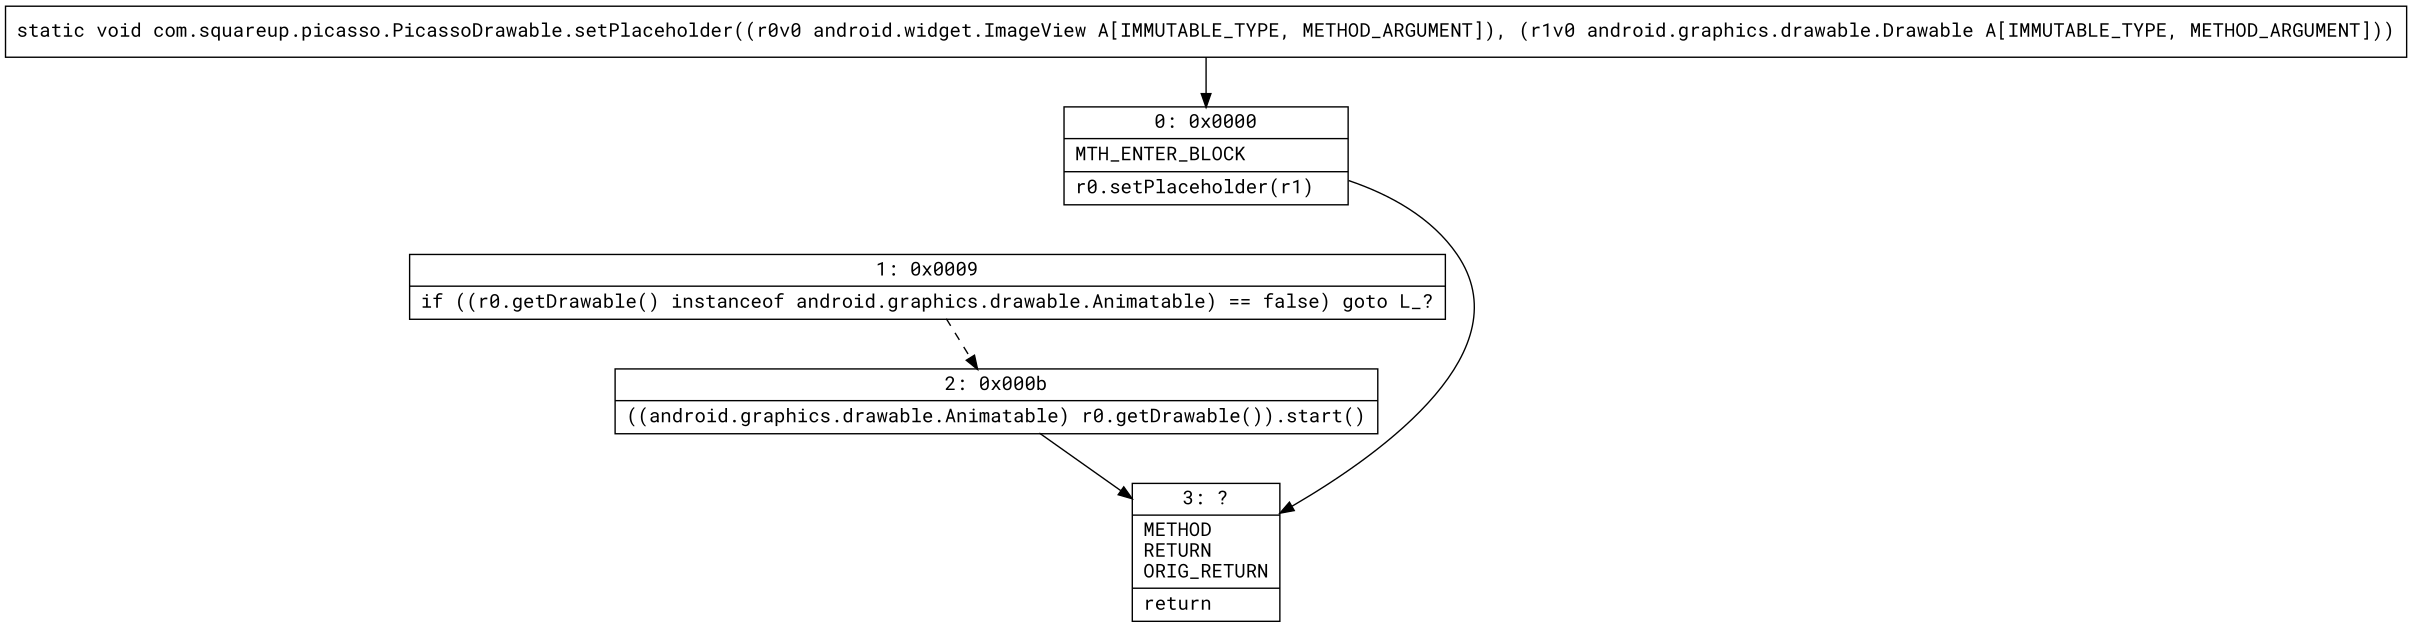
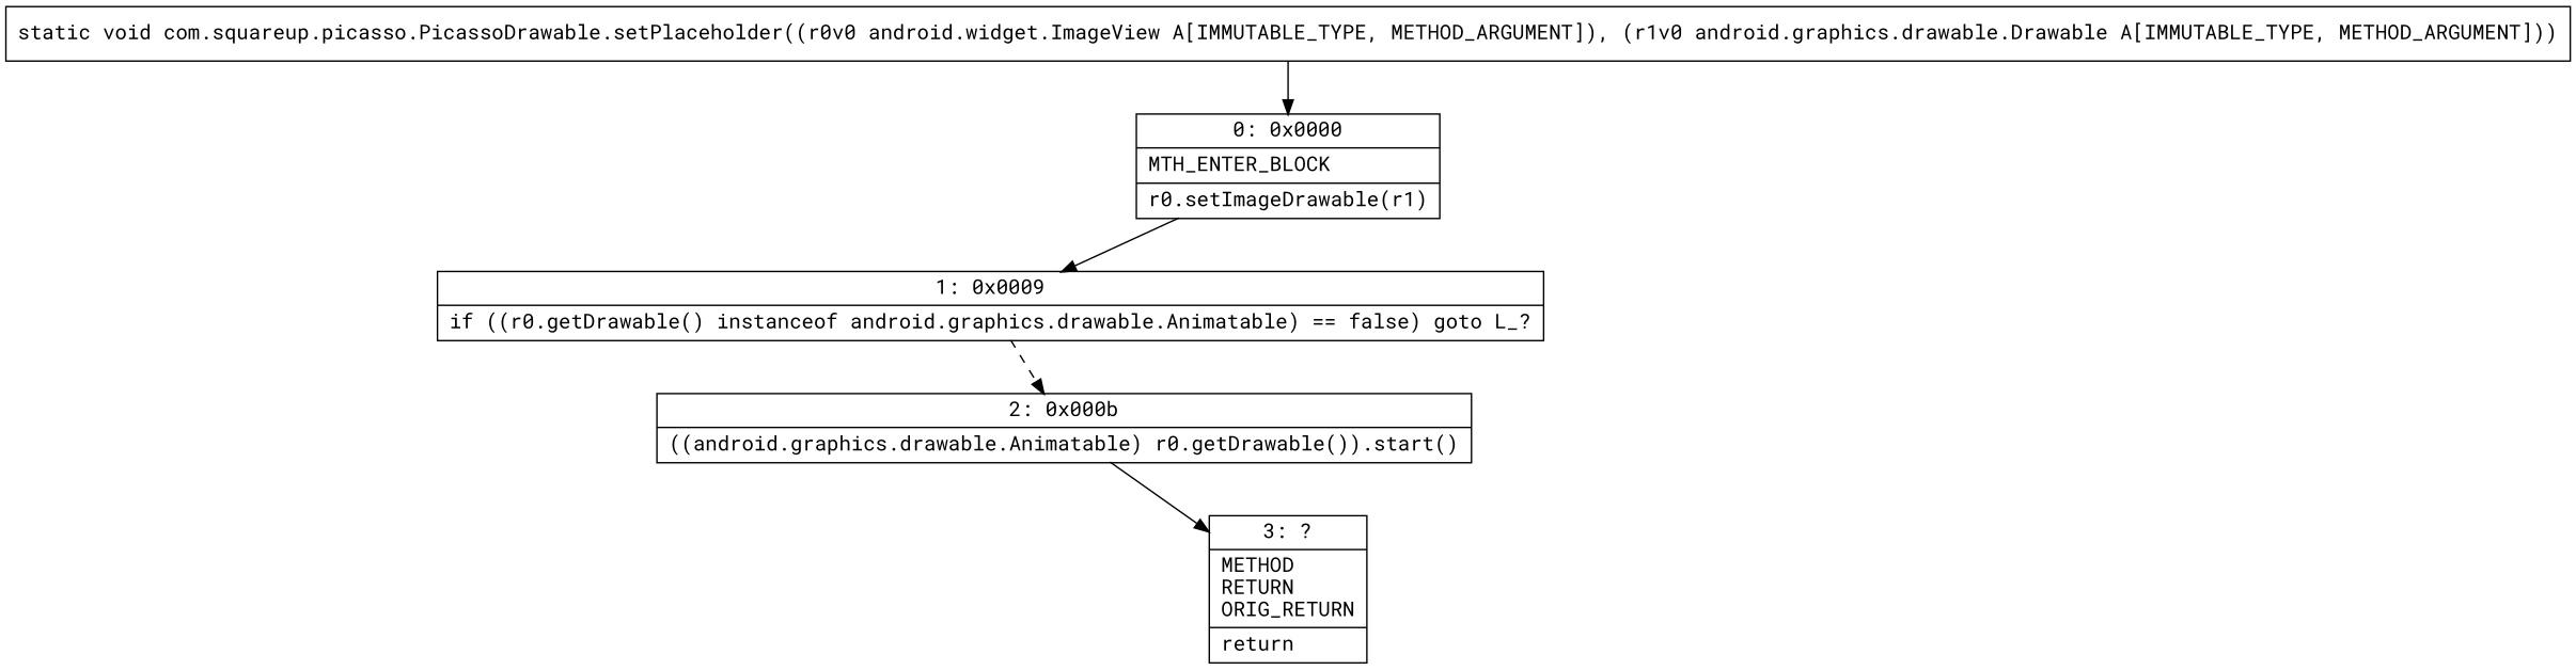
  digraph {
    fontname="Roboto Mono"
    node [fontname="Roboto Mono" shape=record]
    edge [fontname="Roboto Mono"]
-   n1 [label="{0\:\ 0x0000|MTH_ENTER_BLOCK\l|r0.setPlaceholder(r1)\l}"]
+   n1 [label="{0\:\ 0x0000|MTH_ENTER_BLOCK\l|r0.setImageDrawable(r1)\l}"]
    n2 [label="{1\:\ 0x0009|if ((r0.getDrawable() instanceof android.graphics.drawable.Animatable) == false) goto L_?\l}"]
    n3 [label="{2\:\ 0x000b|((android.graphics.drawable.Animatable) r0.getDrawable()).start()\l}"]
    n4 [label="{3\:\ ?|METHOD\lRETURN\lORIG_RETURN\l|return\l}"]
    n5 [label="{static void com.squareup.picasso.PicassoDrawable.setPlaceholder((r0v0 android.widget.ImageView A[IMMUTABLE_TYPE, METHOD_ARGUMENT]), (r1v0 android.graphics.drawable.Drawable A[IMMUTABLE_TYPE, METHOD_ARGUMENT])) }"]
-   n1 -> n4
+   n1 -> n2
    n2 -> n3 [style=dashed]
    n3 -> n4
    n5 -> n1
  }
